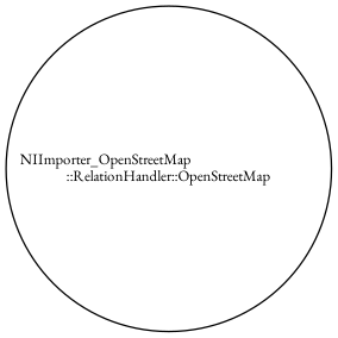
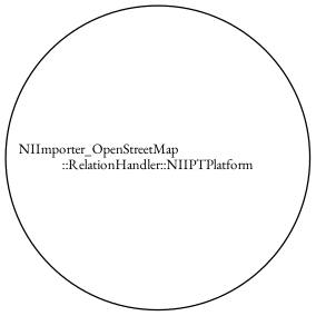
  digraph {
    rankdir=LR
    fontname="EB Garamond"
-   n1 [color=black fillcolor=white fontname="EB Garamond" fontsize=10 height=0.2 label="NIImporter_OpenStreetMap\l::RelationHandler::OpenStreetMap" shape=circle style=filled width=0.4]
+   n1 [color=black fillcolor=white fontname="EB Garamond" fontsize=10 height=0.2 label="NIImporter_OpenStreetMap\l::RelationHandler::NIIPTPlatform" shape=circle style=filled width=0.4]
  }
